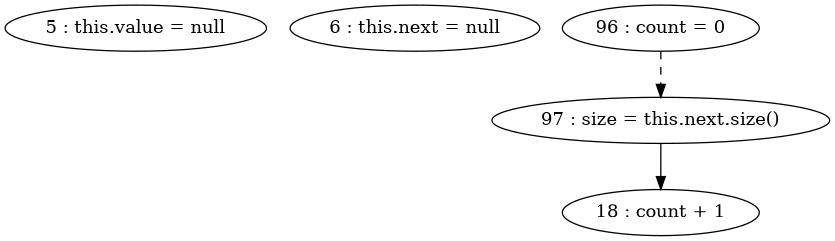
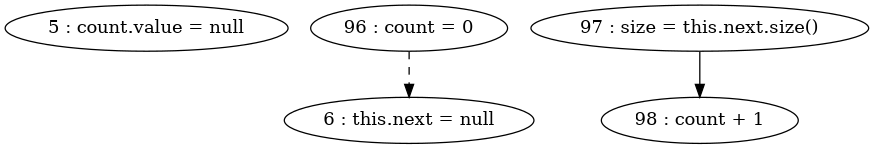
  digraph {
-   "5 : this.value = null"
+   "5 : this.value = null" [label="5 : count.value = null"]
    "6 : this.next = null"
    n3 [label="97 : size = this.next.size()"]
    "96 : count = 0"
-   "98 : count + 1" [label="18 : count + 1"]
+   "98 : count + 1"
    n3 -> "98 : count + 1"
-   "96 : count = 0" -> n3 [style=dashed]
+   "96 : count = 0" -> "6 : this.next = null" [style=dashed]
  }
